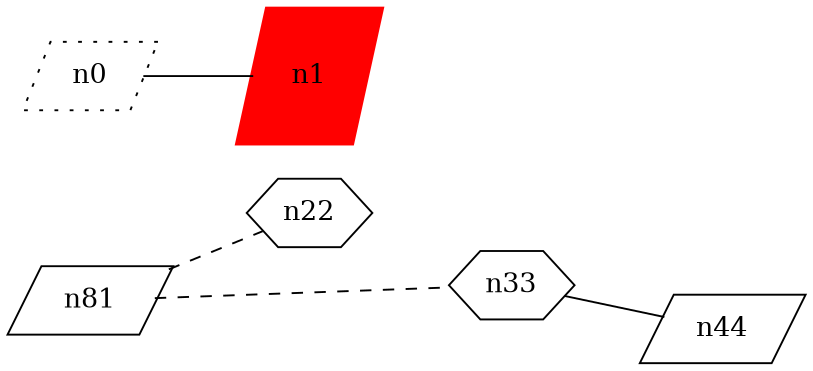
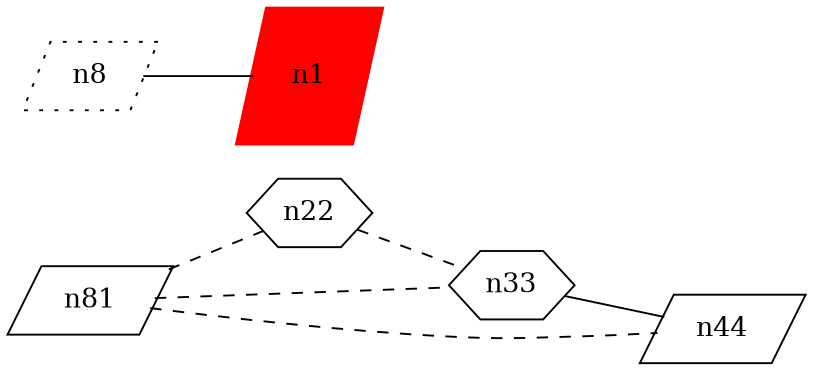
  graph {
    fontcolor=blue
    rankdir=LR
    node [shape=parallelogram]
    edge [style=dashed]
    n11 [label=n81]
    n22 [shape=hexagon]
    n33 [shape=hexagon]
    n44
-   n0 [fillcolor="#123456" style=dotted]
+   n0 [fillcolor="#123456" style=dotted label=n8]
    n1 [color=red height=1 style=filled width=1]
    n11 -- n22
    n11 -- n33
+   n11 -- n44
+   n22 -- n33
    n33 -- n44 [style=solid]
    n0 -- n1 [style=solid]
  }
